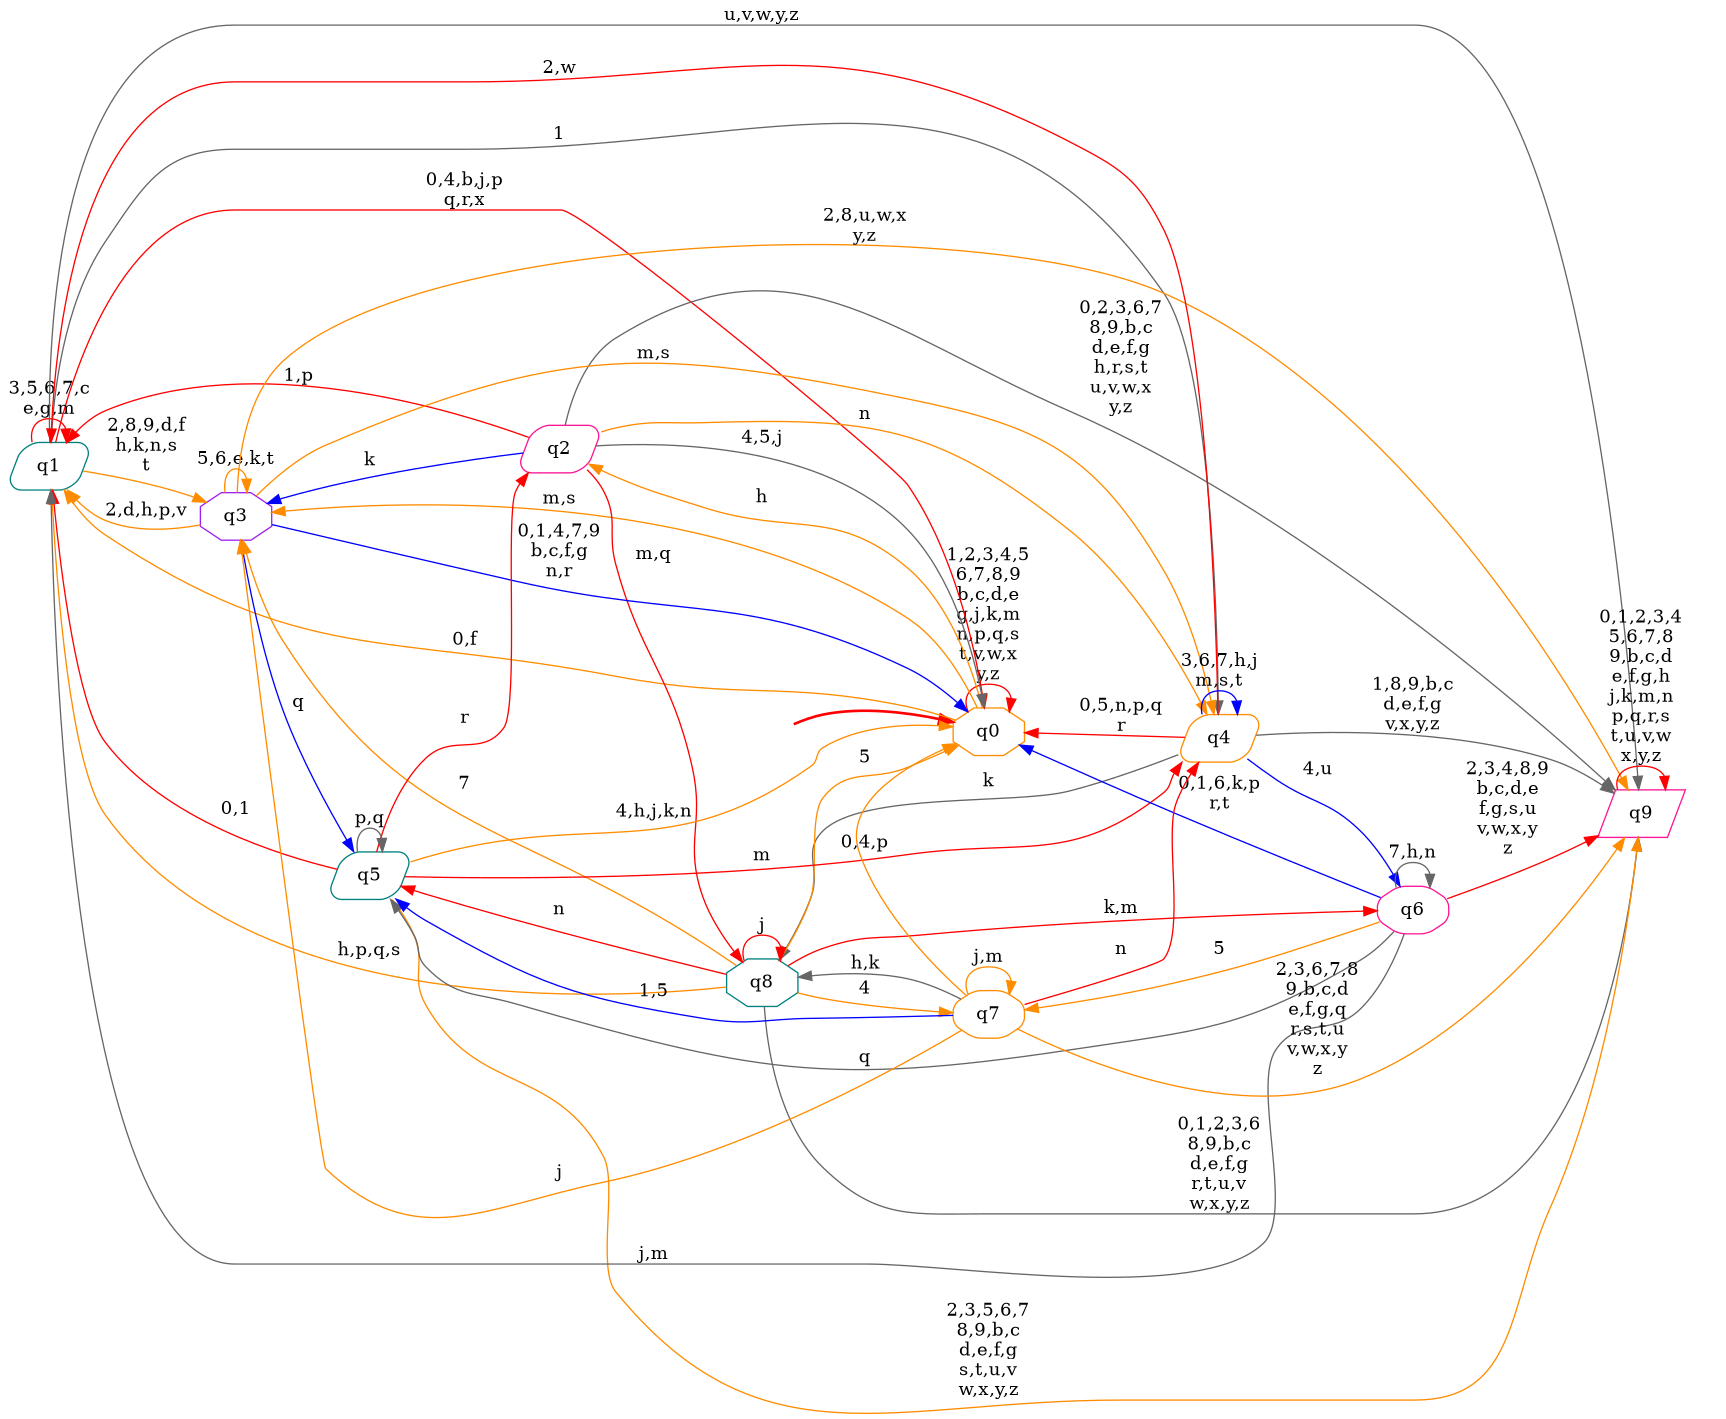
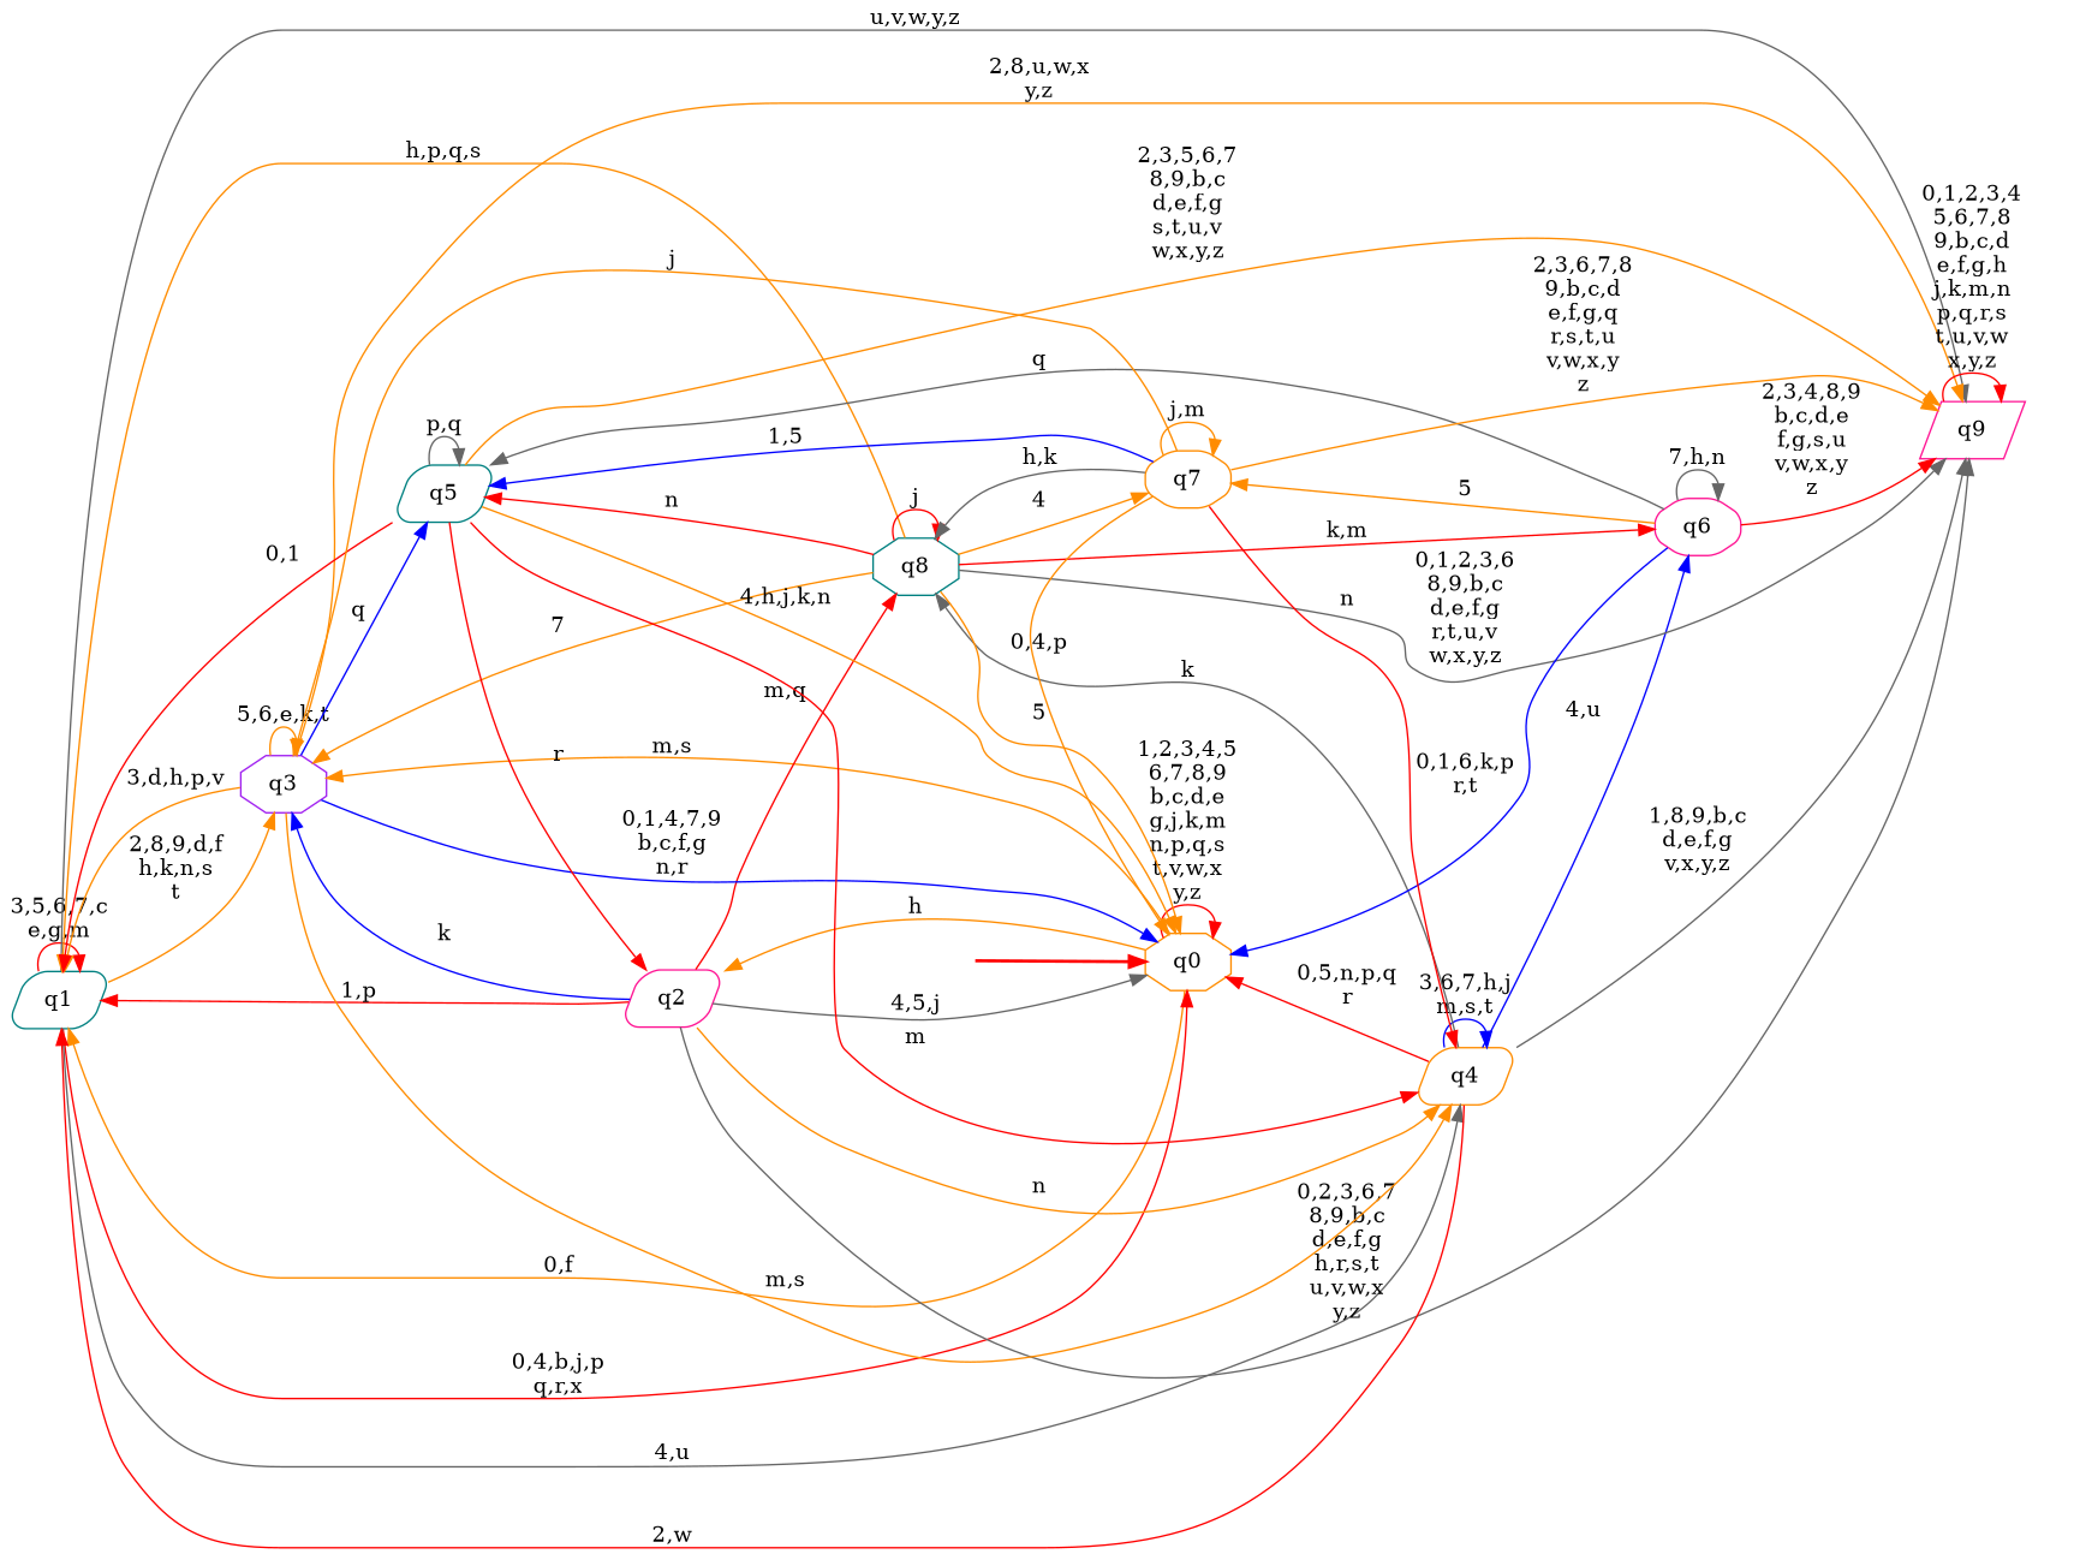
  digraph {
    rankdir=LR
    node [shape=octagon style="rounded,filled" color=darkorange fillcolor=white]
    edge [color=darkorange]
    __start0 [height=0 shape=none style=invis width=0 color="" fillcolor=""]
    n2 [label=q0 style=filled]
    n3 [color=teal label=q1 shape=parallelogram]
    n4 [color=deeppink label=q2 shape=parallelogram]
    n5 [color=purple label=q3 style=filled]
    n6 [label=q4 shape=parallelogram]
    n7 [color=deeppink label=q9 shape=parallelogram style=filled]
    n8 [color=teal label=q8 style=filled]
    n9 [color=teal label=q5 shape=parallelogram]
    n10 [color=deeppink label=q6]
    n11 [label=q7]
    subgraph cluster_1 {
      nodesep=0.15
      ranksep=0.15
      style=invis
      __start0
      n2
    }
    __start0 -> n2 [color=red penwidth=2]
    n2 -> n2 [color=red label="1,2,3,4,5\n6,7,8,9\nb,c,d,e\ng,j,k,m\nn,p,q,s\nt,v,w,x\ny,z"]
    n2 -> n3 [label="0,f"]
    n2 -> n4 [label=h]
    n2 -> n5 [label="m,s"]
    n3 -> n2 [color=red label="0,4,b,j,p\nq,r,x"]
    n3 -> n3 [color=red label="3,5,6,7,c\ne,g,m"]
    n3 -> n5 [label="2,8,9,d,f\nh,k,n,s\nt"]
-   n3 -> n6 [color=gray40 label=1]
+   n3 -> n6 [color=gray40 label="4,u"]
    n3 -> n7 [color=gray40 label="u,v,w,y,z"]
    n4 -> n2 [color=gray40 label="4,5,j"]
    n4 -> n3 [color=red label="1,p"]
    n4 -> n5 [color=blue label=k]
    n4 -> n6 [label=n]
    n4 -> n7 [color=gray40 label="0,2,3,6,7\n8,9,b,c\nd,e,f,g\nh,r,s,t\nu,v,w,x\ny,z"]
    n4 -> n8 [color=red label="m,q"]
    n5 -> n2 [color=blue label="0,1,4,7,9\nb,c,f,g\nn,r"]
-   n5 -> n3 [label="2,d,h,p,v"]
+   n5 -> n3 [label="3,d,h,p,v"]
    n5 -> n5 [label="5,6,e,k,t"]
    n5 -> n6 [label="m,s"]
    n5 -> n7 [label="2,8,u,w,x\ny,z"]
    n5 -> n9 [color=blue label=q]
    n6 -> n2 [color=red label="0,5,n,p,q\nr"]
    n6 -> n3 [color=red label="2,w"]
    n6 -> n6 [color=blue label="3,6,7,h,j\nm,s,t"]
    n6 -> n7 [color=gray40 label="1,8,9,b,c\nd,e,f,g\nv,x,y,z"]
    n6 -> n8 [color=gray40 label=k]
    n6 -> n10 [color=blue label="4,u"]
    n7 -> n7 [color=red label="0,1,2,3,4\n5,6,7,8\n9,b,c,d\ne,f,g,h\nj,k,m,n\np,q,r,s\nt,u,v,w\nx,y,z"]
    n8 -> n2 [label=5]
    n8 -> n3 [label="h,p,q,s"]
    n8 -> n5 [label=7]
    n8 -> n7 [color=gray40 label="0,1,2,3,6\n8,9,b,c\nd,e,f,g\nr,t,u,v\nw,x,y,z"]
    n8 -> n8 [color=red label=j]
    n8 -> n9 [color=red label=n]
    n8 -> n10 [color=red label="k,m"]
    n8 -> n11 [label=4]
    n9 -> n2 [label="4,h,j,k,n"]
    n9 -> n3 [color=red label="0,1"]
    n9 -> n4 [color=red label=r]
    n9 -> n6 [color=red label=m]
    n9 -> n7 [label="2,3,5,6,7\n8,9,b,c\nd,e,f,g\ns,t,u,v\nw,x,y,z"]
    n9 -> n9 [color=gray40 label="p,q"]
    n10 -> n2 [color=blue label="0,1,6,k,p\nr,t"]
-   n10 -> n3 [color=gray40 label="j,m"]
    n10 -> n7 [color=red label="2,3,4,8,9\nb,c,d,e\nf,g,s,u\nv,w,x,y\nz"]
    n10 -> n9 [color=gray40 label=q]
    n10 -> n10 [color=gray40 label="7,h,n"]
    n10 -> n11 [label=5]
    n11 -> n2 [label="0,4,p"]
    n11 -> n5 [label=j]
    n11 -> n6 [color=red label=n]
    n11 -> n7 [label="2,3,6,7,8\n9,b,c,d\ne,f,g,q\nr,s,t,u\nv,w,x,y\nz"]
    n11 -> n8 [color=gray40 label="h,k"]
    n11 -> n9 [color=blue label="1,5"]
    n11 -> n11 [label="j,m"]
  }
